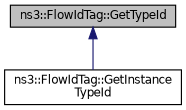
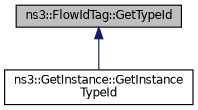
  digraph {
    rankdir=TB
    node [color=black fontname=Helvetica fontsize=10 shape=record style=filled]
    n1 [fillcolor=grey75 fontcolor=black height=0.2 label="ns3::FlowIdTag::GetTypeId" width=0.4]
-   n2 [fillcolor=white height=0.2 label="ns3::FlowIdTag::GetInstance\lTypeId" width=0.4]
+   n2 [fillcolor=white height=0.2 label="ns3::GetInstance::GetInstance\lTypeId" width=0.4]
    n1 -> n2 [color=midnightblue dir=back fontname=Helvetica fontsize=10 labelfontname=Helvetica labelfontsize=10 style=solid]
  }
